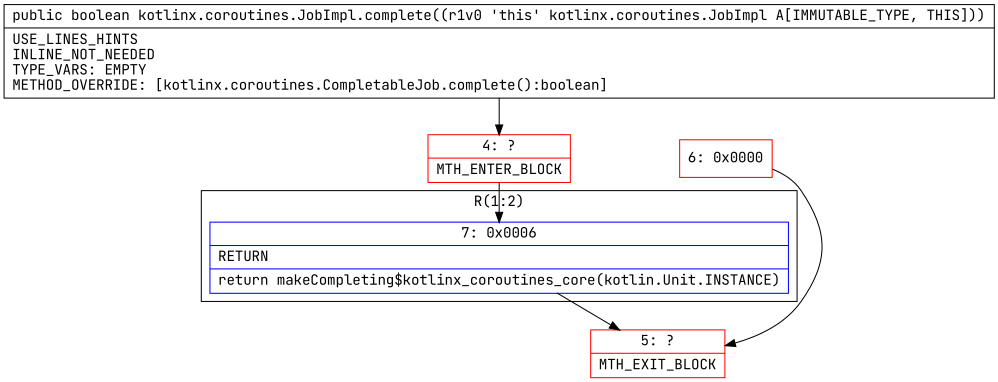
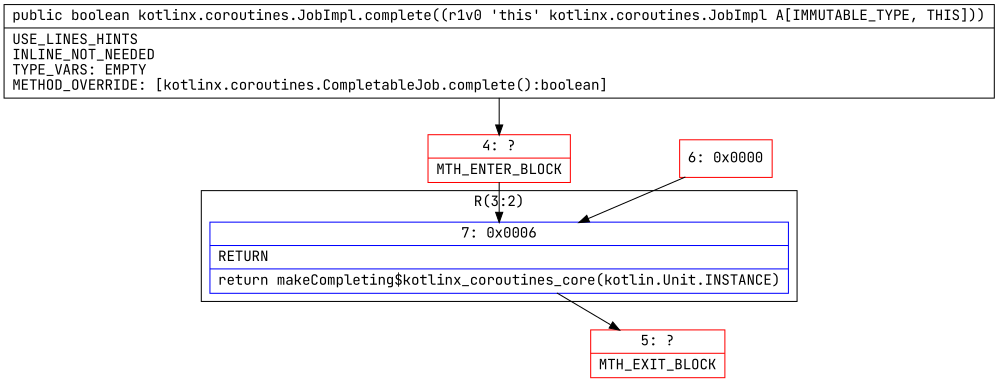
  digraph {
    fontname="JetBrains Mono"
    node [color=red fontname="JetBrains Mono" shape=record]
    edge [fontname="JetBrains Mono"]
    n1 [color=blue label="{7\:\ 0x0006|RETURN\l|return makeCompleting$kotlinx_coroutines_core(kotlin.Unit.INSTANCE)\l}"]
    n2 [label="{5\:\ ?|MTH_EXIT_BLOCK\l}"]
    n3 [label="{4\:\ ?|MTH_ENTER_BLOCK\l}"]
    n4 [label="{6\:\ 0x0000}"]
    n5 [label="{public boolean kotlinx.coroutines.JobImpl.complete((r1v0 'this' kotlinx.coroutines.JobImpl A[IMMUTABLE_TYPE, THIS]))  | USE_LINES_HINTS\lINLINE_NOT_NEEDED\lTYPE_VARS: EMPTY\lMETHOD_OVERRIDE: [kotlinx.coroutines.CompletableJob.complete():boolean]\l}" color=""]
    subgraph cluster_1 {
-     label="R(1:2)"
+     label="R(3:2)"
      n1
    }
    n1 -> n2
    n3 -> n1
-   n4 -> n2
+   n4 -> n1
    n5 -> n3
  }
